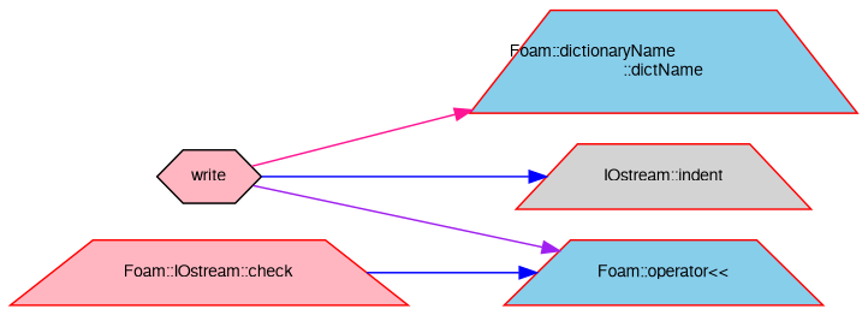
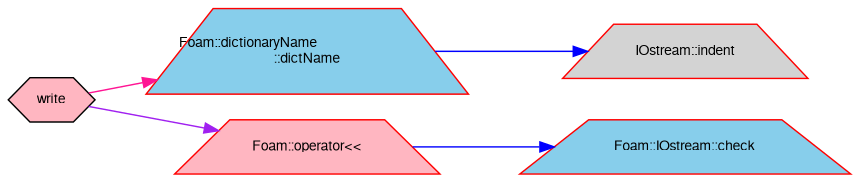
  digraph {
    rankdir=LR
    node [color=red fillcolor=lightpink fontname=FreeSans fontsize=10 shape=trapezium style=filled]
    edge [color=blue fontname=FreeSans fontsize=10 labelfontname=FreeSans labelfontsize=10 style=solid]
    n1 [color=black fontcolor=black height=0.2 label=write shape=hexagon width=0.4]
    n2 [fillcolor=skyblue height=0.2 label="Foam::dictionaryName\l::dictName" width=0.4]
    n3 [fillcolor=lightgrey height=0.2 label="IOstream::indent" width=0.4]
-   n4 [fillcolor=skyblue height=0.2 label="Foam::operator\<\<" width=0.4]
-   n5 [height=0.2 label="Foam::IOstream::check" width=0.4]
+   n4 [height=0.2 label="Foam::operator\<\<" width=0.4]
+   n5 [fillcolor=skyblue height=0.2 label="Foam::IOstream::check" width=0.4]
    n1 -> n2 [color=deeppink]
-   n1 -> n3
+   n2 -> n3
    n1 -> n4 [color=purple]
-   n5 -> n4
+   n4 -> n5
  }
